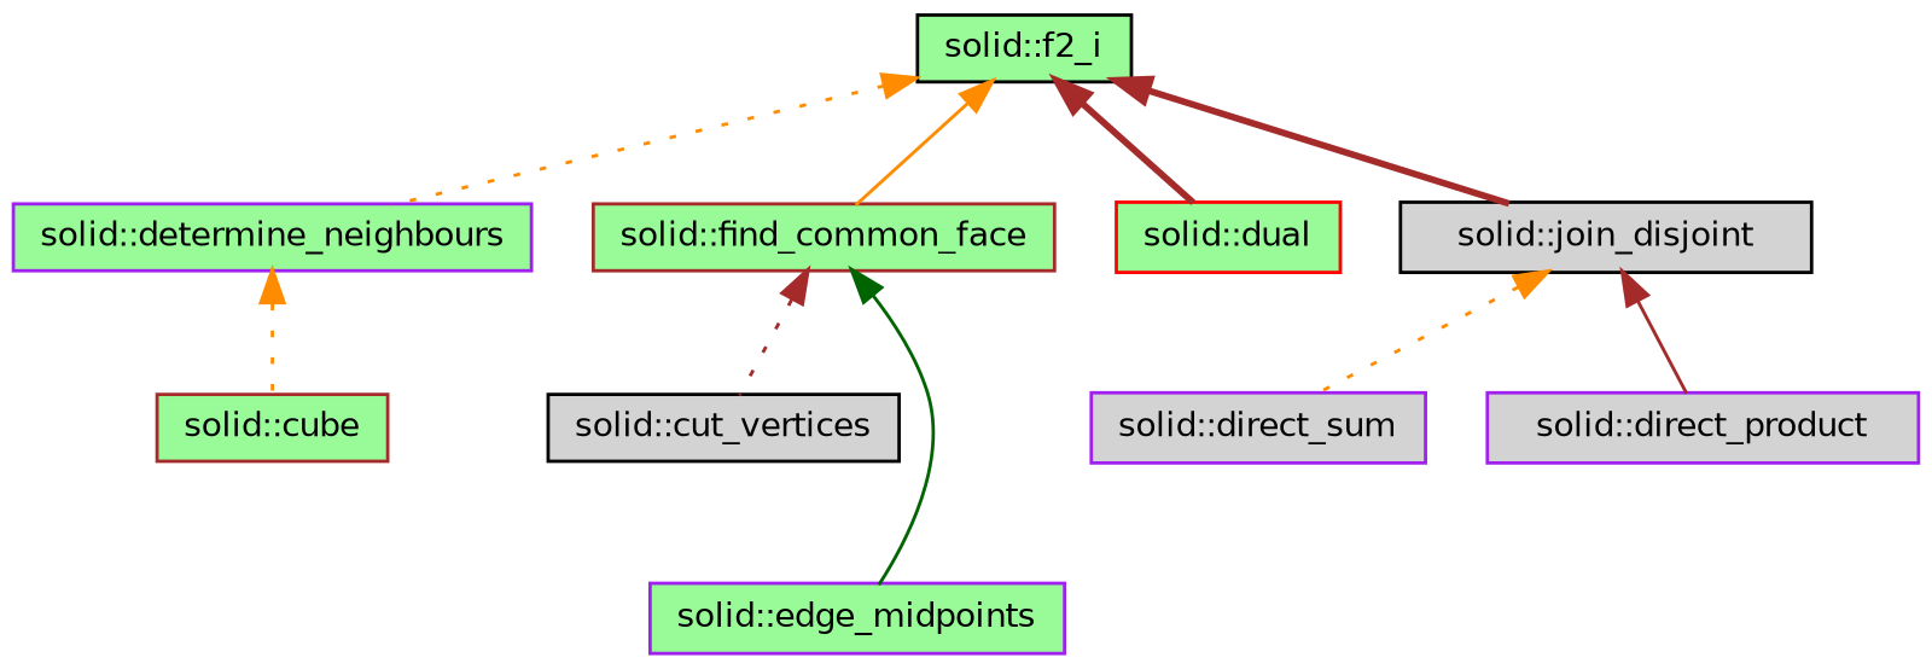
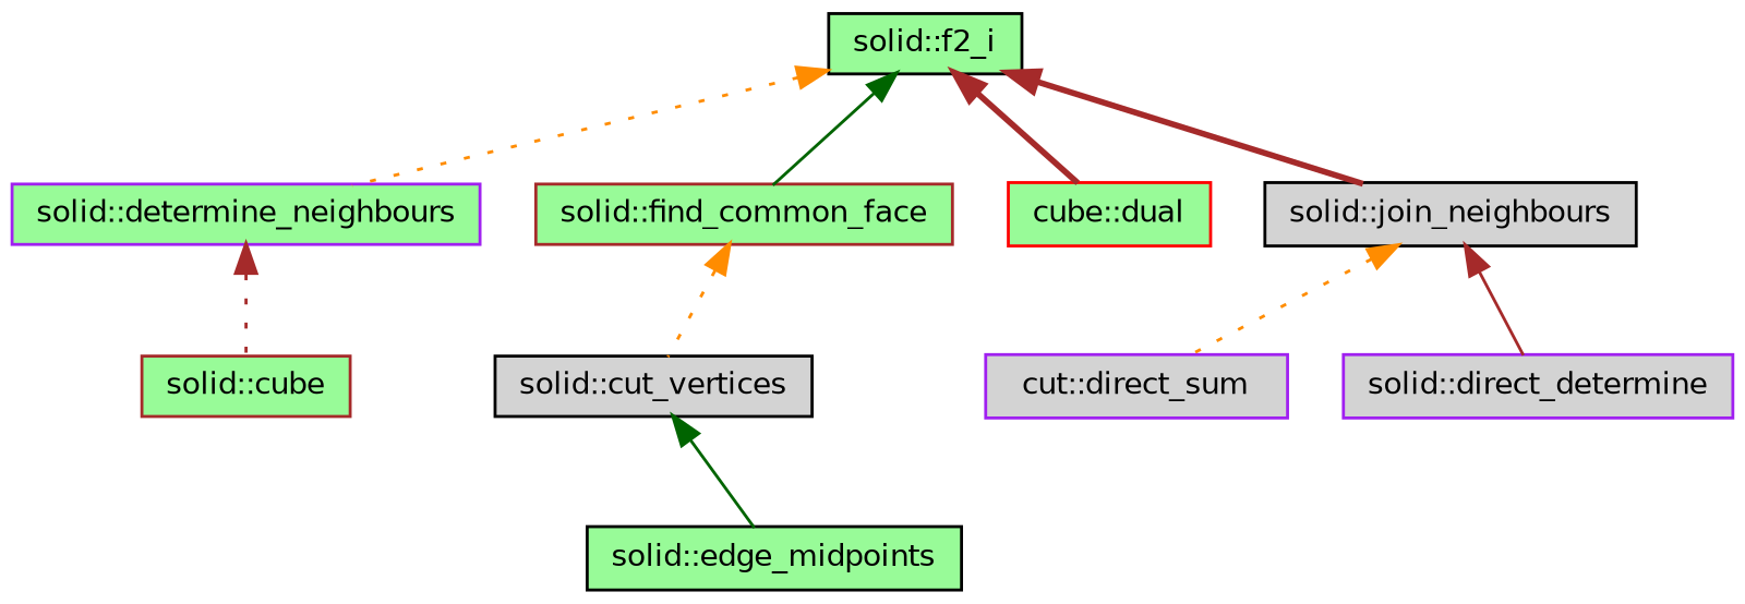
  digraph {
    rankdir=TB
    node [color=purple fillcolor=palegreen fontname=Helvetica fontsize=10 shape=record style=filled]
    edge [color=brown dir=back fontname=Helvetica fontsize=10 labelfontname=Helvetica labelfontsize=10 style=dotted]
    n1 [color=black fontcolor=black height=0.2 label="solid::f2_i" width=0.4]
    n2 [height=0.2 label="solid::determine_neighbours" width=0.4]
    n3 [color=brown height=0.2 label="solid::find_common_face" width=0.4]
-   n4 [color=red height=0.2 label="solid::dual" width=0.4]
-   n5 [color=black fillcolor=lightgrey height=0.2 label="solid::join_disjoint" width=0.4]
+   n4 [color=red height=0.2 label="cube::dual" width=0.4]
+   n5 [color=black fillcolor=lightgrey height=0.2 label="solid::join_neighbours" width=0.4]
    n6 [color=brown height=0.2 label="solid::cube" width=0.4]
    n7 [color=black fillcolor=lightgrey height=0.2 label="solid::cut_vertices" width=0.4]
-   n8 [height=0.2 label="solid::edge_midpoints" width=0.4]
-   n9 [fillcolor=lightgrey height=0.2 label="solid::direct_sum" width=0.4]
-   n10 [fillcolor=lightgrey height=0.2 label="solid::direct_product" width=0.4]
+   n8 [color=black height=0.2 label="solid::edge_midpoints" width=0.4]
+   n9 [fillcolor=lightgrey height=0.2 label="cut::direct_sum" width=0.4]
+   n10 [fillcolor=lightgrey height=0.2 label="solid::direct_determine" width=0.4]
    n1 -> n2 [color=darkorange]
-   n1 -> n3 [color=darkorange style=solid]
+   n1 -> n3 [color=darkgreen style=solid]
    n1 -> n4 [style=bold]
    n1 -> n5 [style=bold]
-   n2 -> n6 [color=darkorange]
-   n3 -> n7
-   n3 -> n8 [color=darkgreen style=solid]
+   n2 -> n6
+   n3 -> n7 [color=darkorange]
+   n7 -> n8 [color=darkgreen style=solid]
    n5 -> n9 [color=darkorange]
    n5 -> n10 [style=solid]
  }
